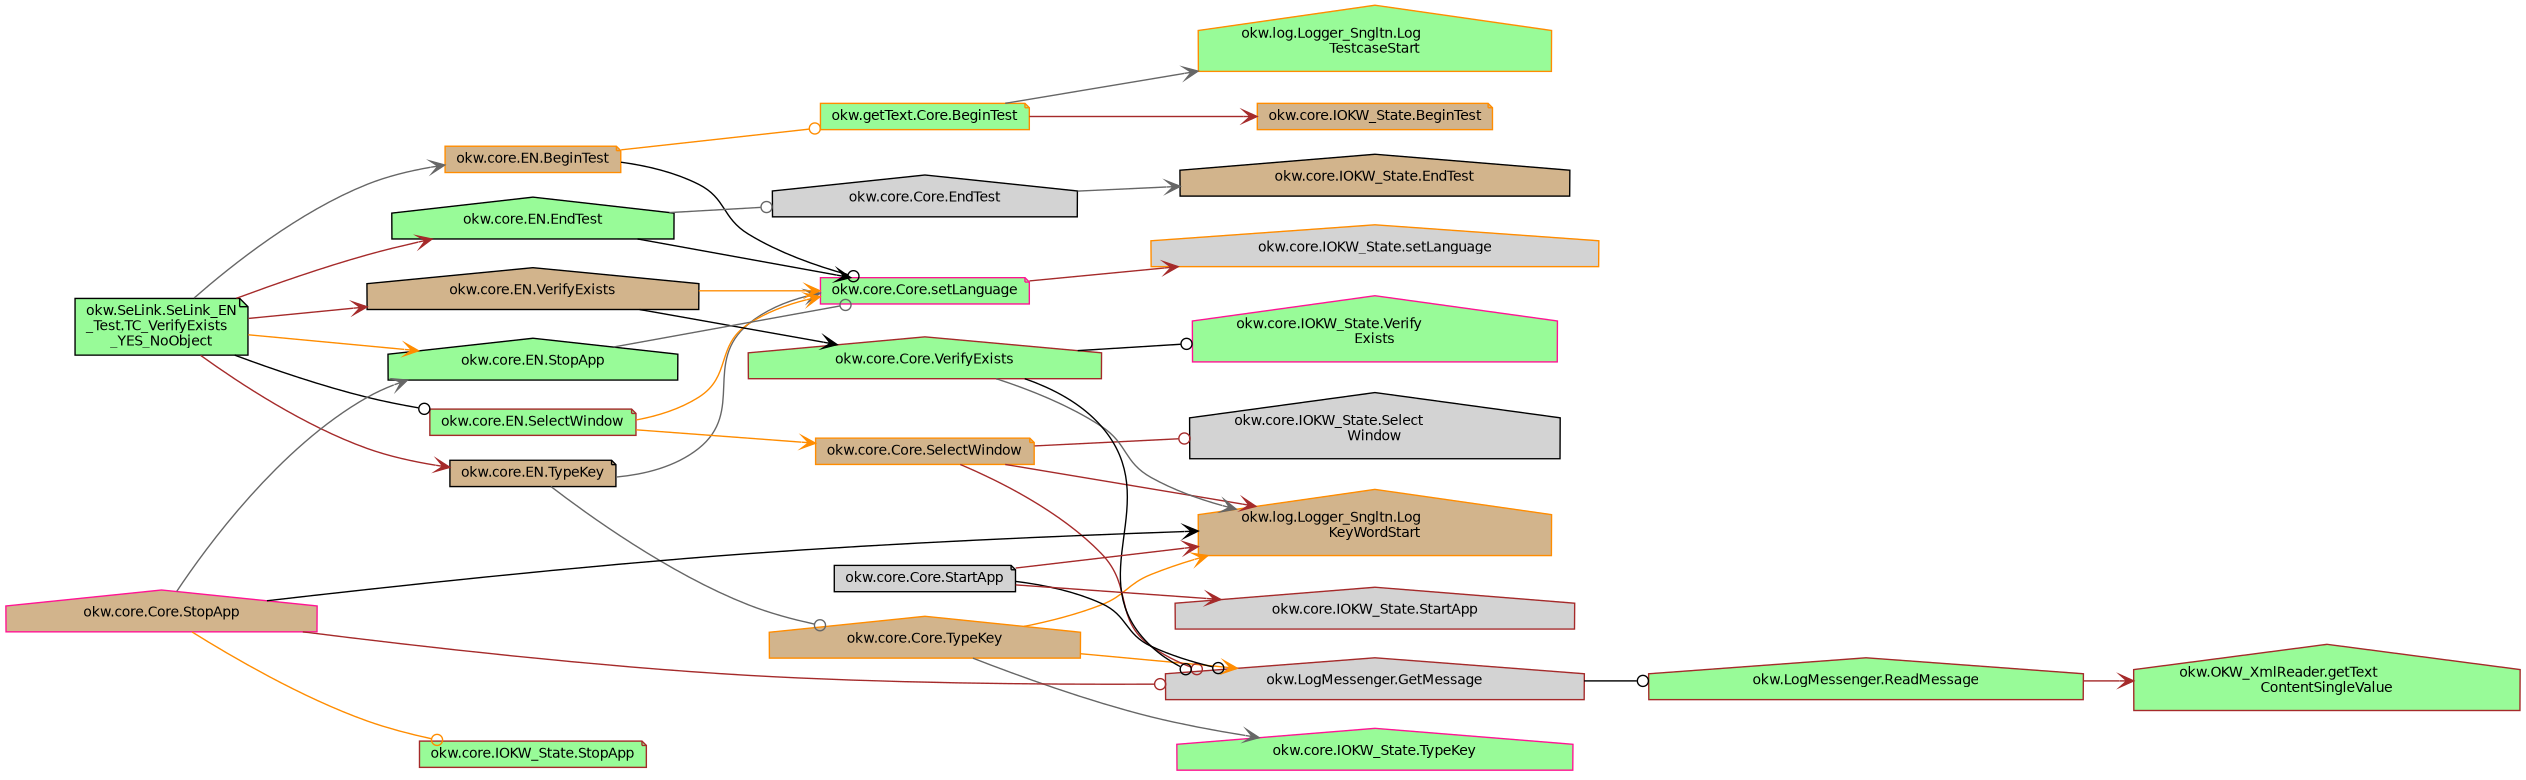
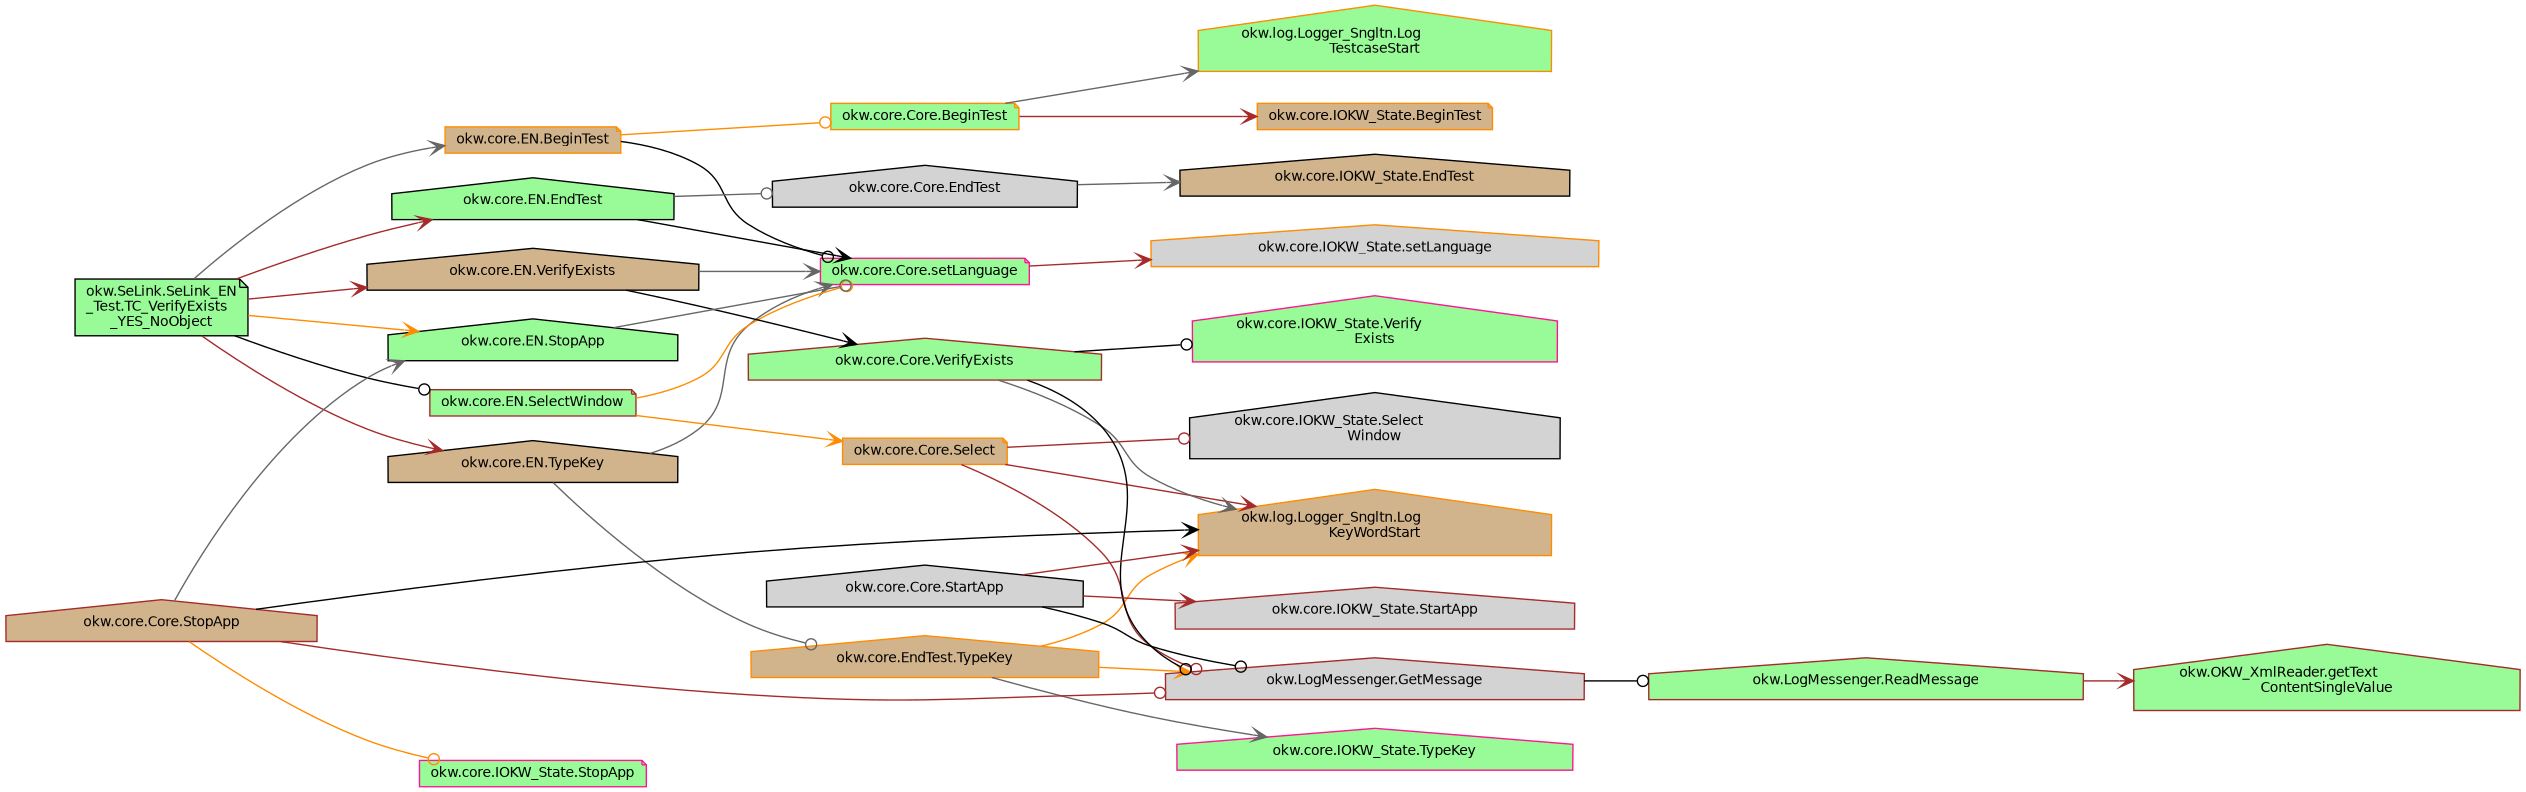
  digraph {
    rankdir=LR
    node [color=black fillcolor=palegreen fontname=Helvetica fontsize=10 shape=house style=filled]
    edge [arrowhead=vee color=brown fontname=Helvetica fontsize=10 labelfontname=Helvetica labelfontsize=10 style=solid]
    n1 [fontcolor=black height=0.2 label="okw.SeLink.SeLink_EN\l_Test.TC_VerifyExists\l_YES_NoObject" shape=note width=0.4]
    n2 [color=darkorange fillcolor=tan height=0.2 label="okw.core.EN.BeginTest" shape=note width=0.4]
-   n3 [fillcolor=tan height=0.2 label="okw.core.EN.TypeKey" shape=note width=0.4]
+   n3 [fillcolor=tan height=0.2 label="okw.core.EN.TypeKey" width=0.4]
    n4 [color=brown height=0.2 label="okw.core.EN.SelectWindow" shape=note width=0.4]
    n5 [fillcolor=tan height=0.2 label="okw.core.EN.VerifyExists" width=0.4]
    n6 [height=0.2 label="okw.core.EN.StopApp" width=0.4]
    n7 [height=0.2 label="okw.core.EN.EndTest" width=0.4]
    n8 [color=deeppink height=0.2 label="okw.core.Core.setLanguage" shape=note width=0.4]
-   n9 [color=darkorange height=0.2 label="okw.getText.Core.BeginTest" shape=note width=0.4]
-   n10 [color=darkorange fillcolor=tan height=0.2 label="okw.core.Core.TypeKey" width=0.4]
-   n11 [color=darkorange fillcolor=tan height=0.2 label="okw.core.Core.SelectWindow" shape=note width=0.4]
+   n9 [color=darkorange height=0.2 label="okw.core.Core.BeginTest" shape=note width=0.4]
+   n10 [color=darkorange fillcolor=tan height=0.2 label="okw.core.EndTest.TypeKey" width=0.4]
+   n11 [color=darkorange fillcolor=tan height=0.2 label="okw.core.Core.Select" shape=note width=0.4]
    n12 [color=brown height=0.2 label="okw.core.Core.VerifyExists" width=0.4]
    n13 [fillcolor=lightgrey height=0.2 label="okw.core.Core.EndTest" width=0.4]
    n14 [color=darkorange fillcolor=lightgrey height=0.2 label="okw.core.IOKW_State.setLanguage" width=0.4]
    n15 [color=darkorange height=0.2 label="okw.log.Logger_Sngltn.Log\lTestcaseStart" width=0.4]
    n16 [color=darkorange fillcolor=tan height=0.2 label="okw.core.IOKW_State.BeginTest" shape=note width=0.4]
-   n17 [fillcolor=lightgrey height=0.2 label="okw.core.Core.StartApp" shape=note width=0.4]
+   n17 [fillcolor=lightgrey height=0.2 label="okw.core.Core.StartApp" width=0.4]
    n18 [color=darkorange fillcolor=tan height=0.2 label="okw.log.Logger_Sngltn.Log\lKeyWordStart" width=0.4]
    n19 [color=brown fillcolor=lightgrey height=0.2 label="okw.LogMessenger.GetMessage" width=0.4]
    n20 [color=brown fillcolor=lightgrey height=0.2 label="okw.core.IOKW_State.StartApp" width=0.4]
    n21 [color=brown height=0.2 label="okw.LogMessenger.ReadMessage" width=0.4]
    n22 [color=brown height=0.2 label="okw.OKW_XmlReader.getText\lContentSingleValue" width=0.4]
    n23 [color=deeppink height=0.2 label="okw.core.IOKW_State.TypeKey" width=0.4]
    n24 [fillcolor=lightgrey height=0.2 label="okw.core.IOKW_State.Select\lWindow" width=0.4]
    n25 [color=deeppink height=0.2 label="okw.core.IOKW_State.Verify\lExists" width=0.4]
-   n26 [color=deeppink fillcolor=tan height=0.2 label="okw.core.Core.StopApp" width=0.4]
-   n27 [color=brown height=0.2 label="okw.core.IOKW_State.StopApp" shape=note width=0.4]
+   n26 [color=brown fillcolor=tan height=0.2 label="okw.core.Core.StopApp" width=0.4]
+   n27 [color=deeppink height=0.2 label="okw.core.IOKW_State.StopApp" shape=note width=0.4]
    n28 [fillcolor=tan height=0.2 label="okw.core.IOKW_State.EndTest" width=0.4]
    n1 -> n2 [color=gray40]
    n1 -> n3
    n1 -> n4 [arrowhead=odot color=black]
    n1 -> n5
    n1 -> n6 [color=darkorange]
    n1 -> n7
    n2 -> n8 [arrowhead=odot color=black]
    n2 -> n9 [arrowhead=odot color=darkorange]
    n3 -> n8 [color=gray40]
    n3 -> n10 [arrowhead=odot color=gray40]
-   n4 -> n8 [color=darkorange]
+   n4 -> n8 [arrowhead=odot color=darkorange]
    n4 -> n11 [color=darkorange]
-   n5 -> n8 [color=darkorange]
+   n5 -> n8 [color=gray40]
    n5 -> n12 [color=black]
    n6 -> n8 [arrowhead=odot color=gray40]
    n7 -> n8 [color=black]
    n7 -> n13 [arrowhead=odot color=gray40]
    n8 -> n14
    n9 -> n15 [color=gray40]
    n9 -> n16
    n10 -> n18 [color=darkorange]
    n10 -> n19 [color=darkorange]
    n10 -> n23 [color=gray40]
    n11 -> n18
    n11 -> n19 [arrowhead=odot]
    n11 -> n24 [arrowhead=odot]
    n12 -> n18 [color=gray40]
    n12 -> n19 [arrowhead=odot color=black]
    n12 -> n25 [arrowhead=odot color=black]
    n13 -> n28 [color=gray40]
    n17 -> n18
    n17 -> n19 [arrowhead=odot color=black]
    n17 -> n20
    n19 -> n21 [arrowhead=odot color=black]
    n21 -> n22
    n26 -> n6 [color=gray40]
    n26 -> n18 [color=black]
    n26 -> n19 [arrowhead=odot]
    n26 -> n27 [arrowhead=odot color=darkorange]
  }
